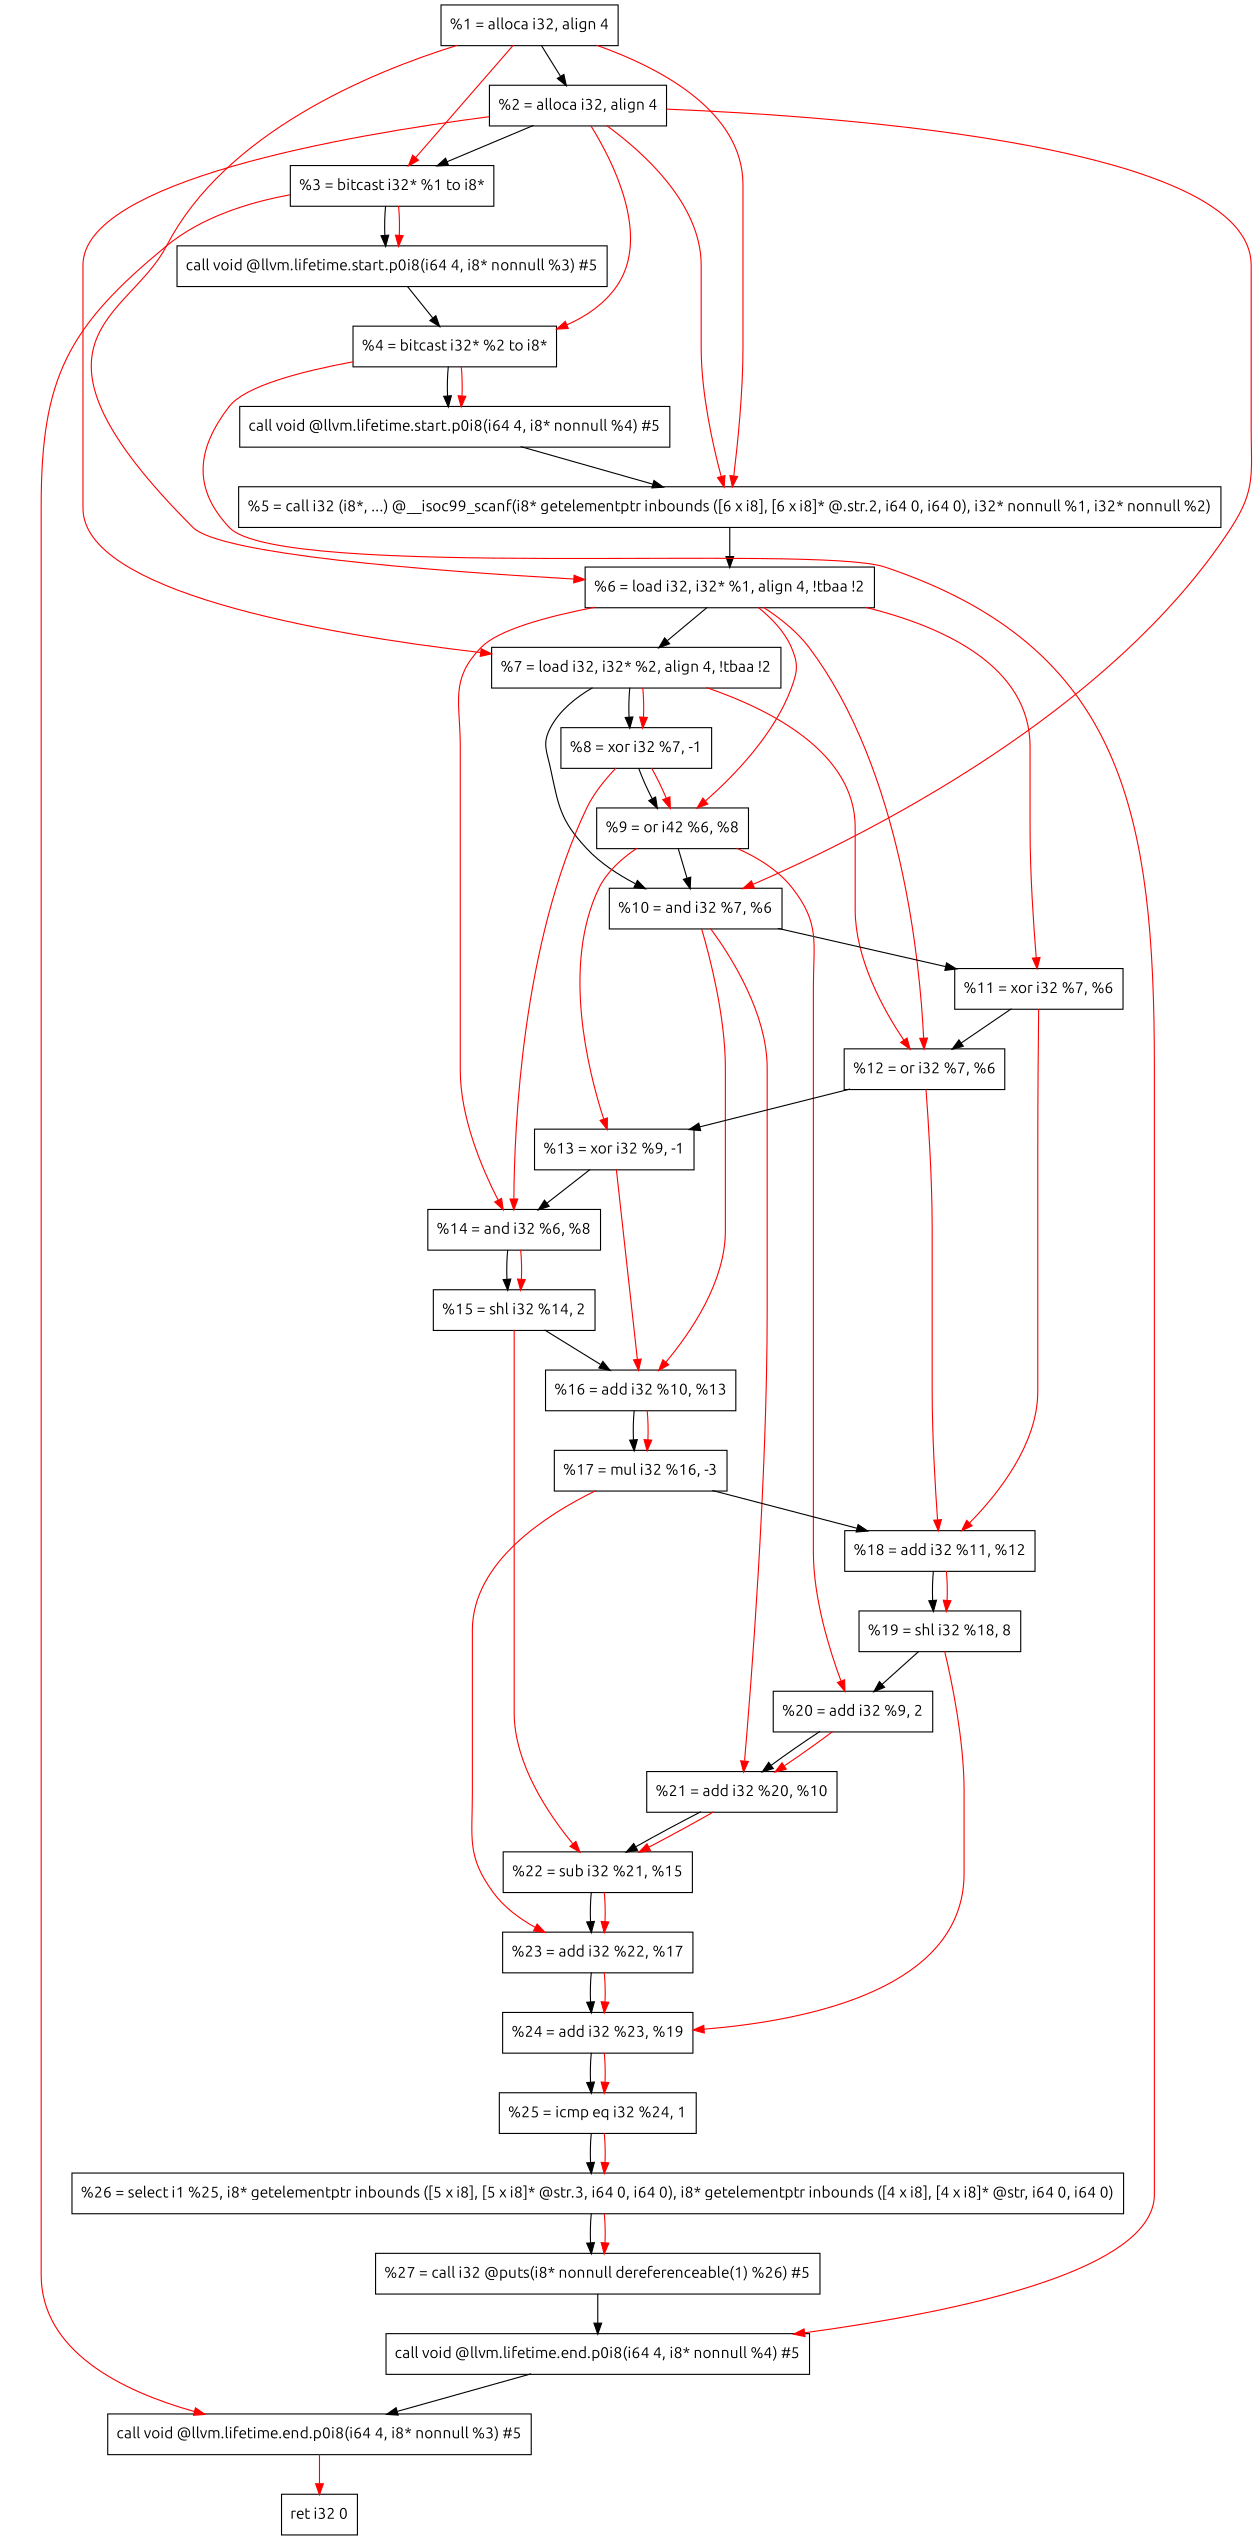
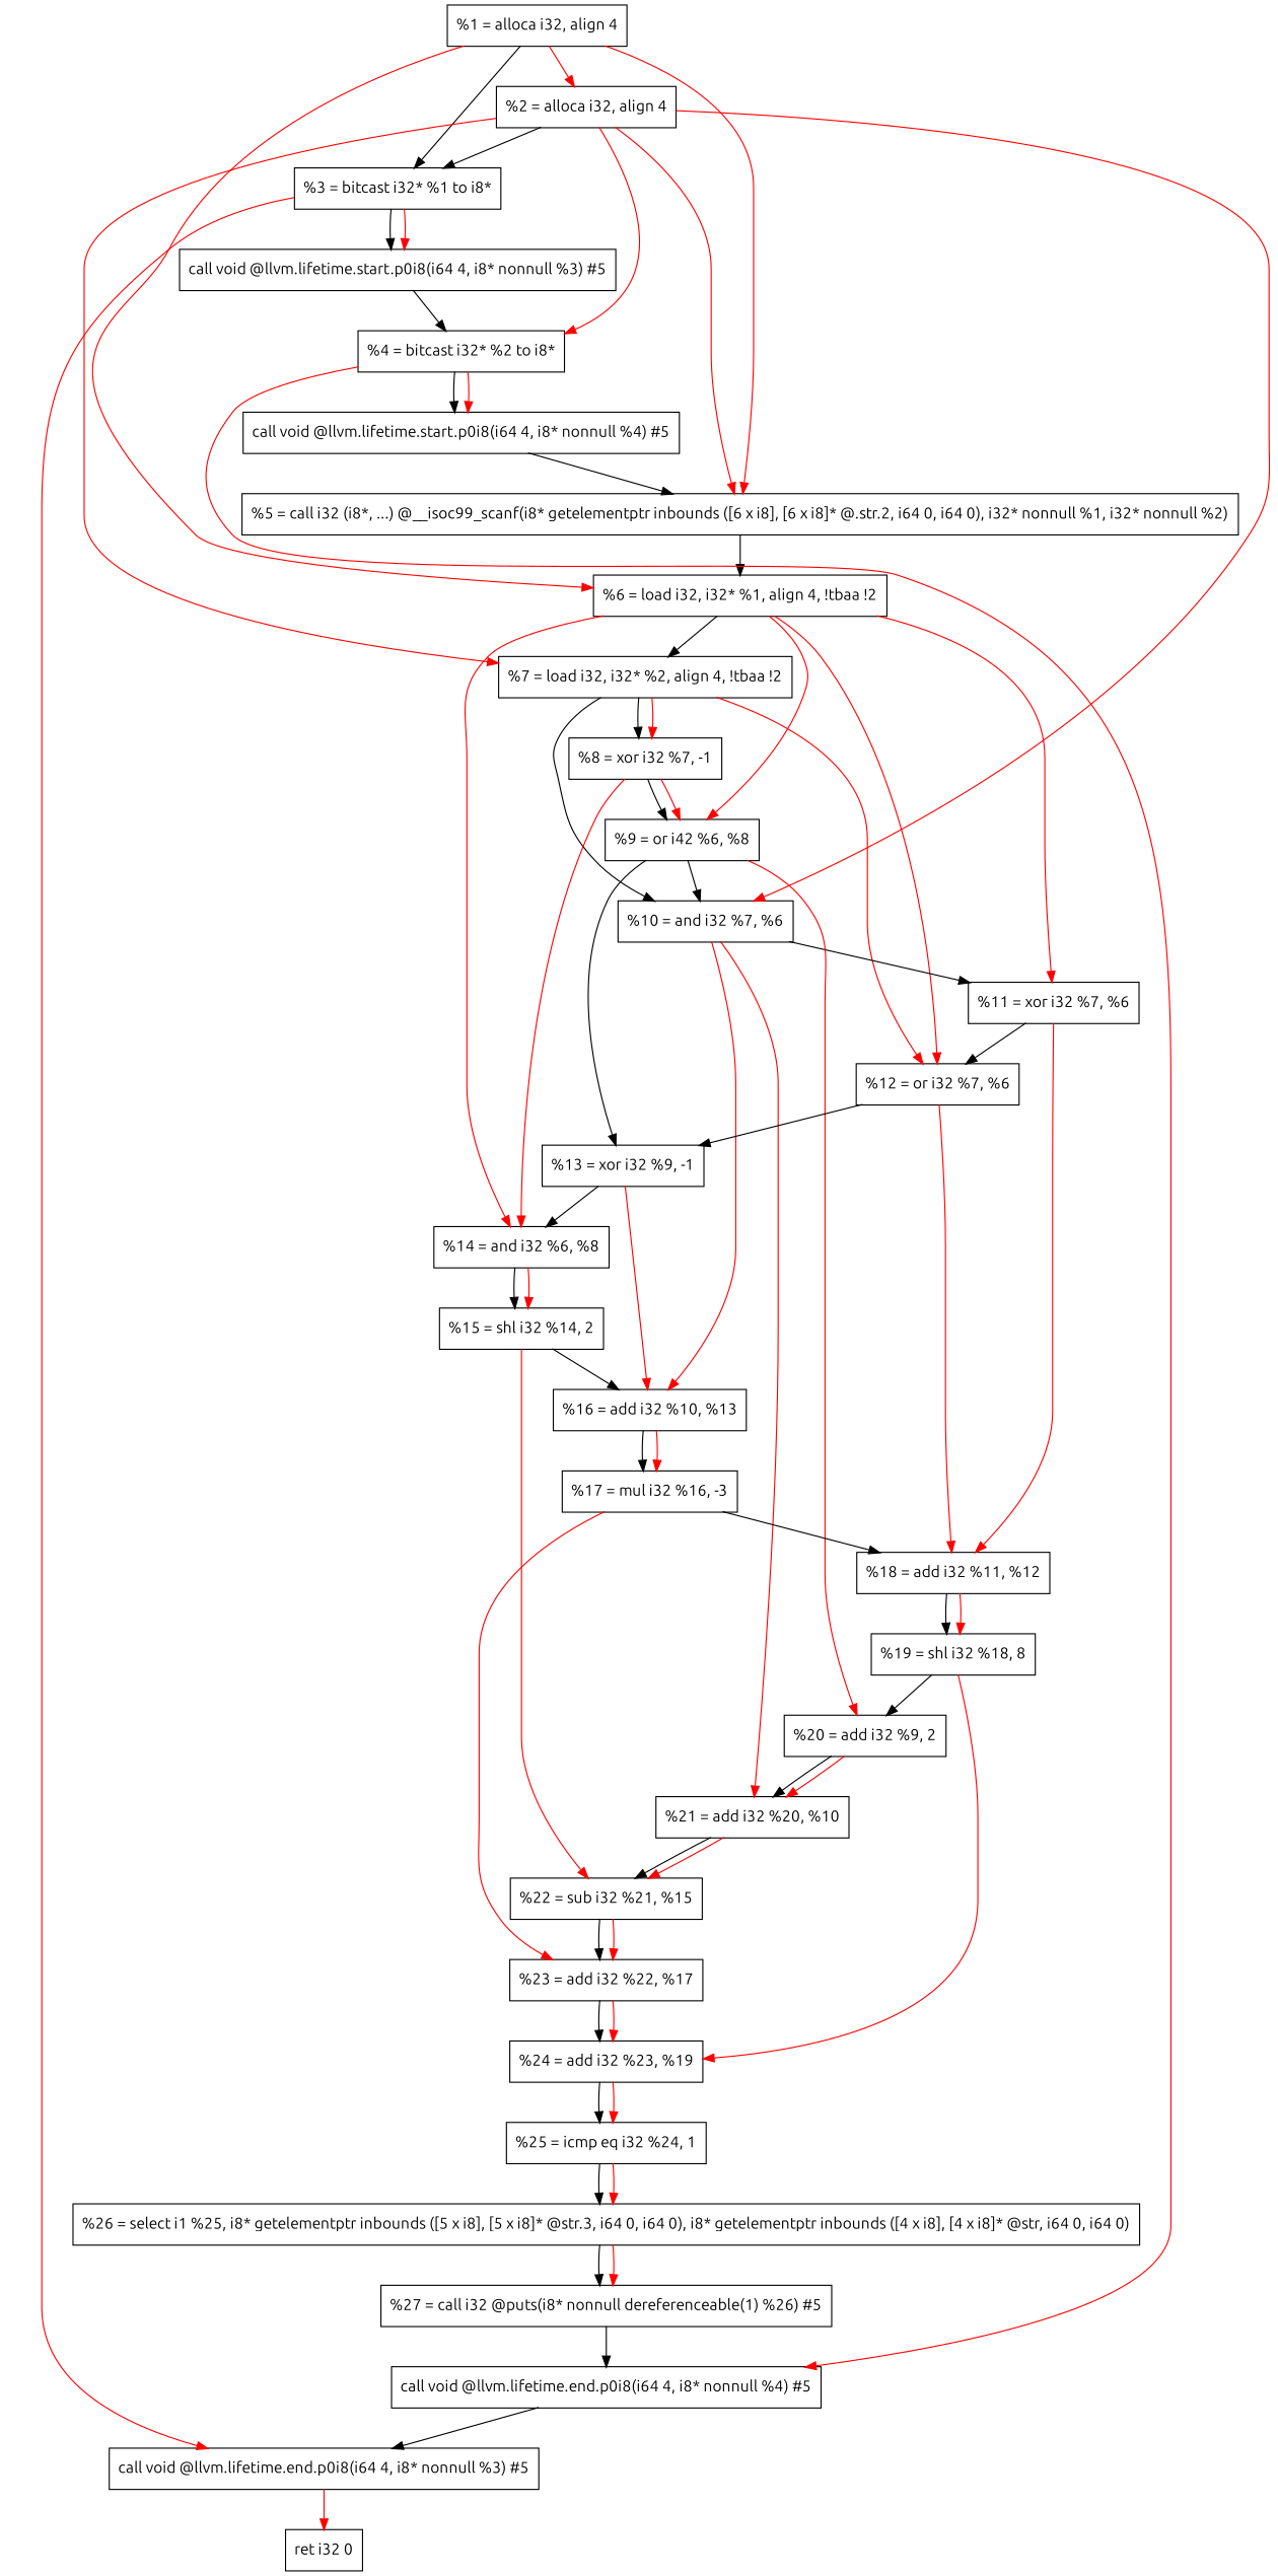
  digraph {
    fontname=Ubuntu
    node [fontname=Ubuntu shape=record]
    edge [fontname=Ubuntu color=red]
    n1 [label="  %1 = alloca i32, align 4"]
    n2 [label="  %2 = alloca i32, align 4"]
    n3 [label="  %3 = bitcast i32* %1 to i8*"]
    n4 [label="  %5 = call i32 (i8*, ...) @__isoc99_scanf(i8* getelementptr inbounds ([6 x i8], [6 x i8]* @.str.2, i64 0, i64 0), i32* nonnull %1, i32* nonnull %2)"]
    n5 [label="  %6 = load i32, i32* %1, align 4, !tbaa !2"]
    n6 [label="  %4 = bitcast i32* %2 to i8*"]
    n7 [label="  %7 = load i32, i32* %2, align 4, !tbaa !2"]
    n8 [label="  %10 = and i32 %7, %6"]
    n9 [label="  call void @llvm.lifetime.start.p0i8(i64 4, i8* nonnull %3) #5"]
    n10 [label="  call void @llvm.lifetime.end.p0i8(i64 4, i8* nonnull %3) #5"]
    n11 [label="%9 = or i42 %6, %8"]
    n12 [label="  %11 = xor i32 %7, %6"]
    n13 [label="  %12 = or i32 %7, %6"]
    n14 [label="  %14 = and i32 %6, %8"]
    n15 [label="  call void @llvm.lifetime.start.p0i8(i64 4, i8* nonnull %4) #5"]
    n16 [label="  call void @llvm.lifetime.end.p0i8(i64 4, i8* nonnull %4) #5"]
    n17 [label="  %8 = xor i32 %7, -1"]
    n18 [label="  ret i32 0"]
    n19 [label="  %13 = xor i32 %9, -1"]
    n20 [label="  %20 = add i32 %9, 2"]
    n21 [label="  %16 = add i32 %10, %13"]
    n22 [label="  %21 = add i32 %20, %10"]
    n23 [label="  %18 = add i32 %11, %12"]
    n24 [label="  %15 = shl i32 %14, 2"]
    n25 [label="  %17 = mul i32 %16, -3"]
    n26 [label="  %22 = sub i32 %21, %15"]
    n27 [label="%19 = shl i32 %18, 8"]
    n28 [label="  %23 = add i32 %22, %17"]
    n29 [label="  %24 = add i32 %23, %19"]
    n30 [label="  %25 = icmp eq i32 %24, 1"]
    n31 [label="  %26 = select i1 %25, i8* getelementptr inbounds ([5 x i8], [5 x i8]* @str.3, i64 0, i64 0), i8* getelementptr inbounds ([4 x i8], [4 x i8]* @str, i64 0, i64 0)"]
    n32 [label="  %27 = call i32 @puts(i8* nonnull dereferenceable(1) %26) #5"]
-   n1 -> n2 [color=""]
-   n1 -> n3
+   n1 -> n2
+   n1 -> n3 [color=black]
    n1 -> n4
    n1 -> n5
    n2 -> n3 [color=""]
    n2 -> n4
    n2 -> n6
    n2 -> n7
    n2 -> n8
    n3 -> n9 [color=""]
    n3 -> n9
    n3 -> n10
    n4 -> n5 [color=""]
    n5 -> n7 [color=""]
    n5 -> n11
    n5 -> n12
    n5 -> n13
    n5 -> n14
    n6 -> n15 [color=""]
    n6 -> n15
    n6 -> n16
    n7 -> n8 [color=black]
    n7 -> n13
    n7 -> n17 [color=""]
    n7 -> n17
    n8 -> n12 [color=""]
    n8 -> n21
    n8 -> n22
    n9 -> n6 [color=""]
    n10 -> n18
    n11 -> n8 [color=""]
-   n11 -> n19
+   n11 -> n19 [color=black]
    n11 -> n20
    n12 -> n13 [color=""]
    n12 -> n23
    n13 -> n19 [color=""]
    n13 -> n23
    n14 -> n24 [color=""]
    n14 -> n24
    n15 -> n4 [color=""]
    n16 -> n10 [color=""]
    n17 -> n11 [color=""]
    n17 -> n11
    n17 -> n14
    n19 -> n14 [color=""]
    n19 -> n21
    n20 -> n22 [color=""]
    n20 -> n22
    n21 -> n25 [color=""]
    n21 -> n25
    n22 -> n26 [color=""]
    n22 -> n26
    n23 -> n27 [color=""]
    n23 -> n27
    n24 -> n21 [color=""]
    n24 -> n26
    n25 -> n23 [color=""]
    n25 -> n28
    n26 -> n28 [color=""]
    n26 -> n28
    n27 -> n20 [color=""]
    n27 -> n29
    n28 -> n29 [color=""]
    n28 -> n29
    n29 -> n30 [color=""]
    n29 -> n30
    n30 -> n31 [color=""]
    n30 -> n31
    n31 -> n32 [color=""]
    n31 -> n32
    n32 -> n16 [color=""]
  }
